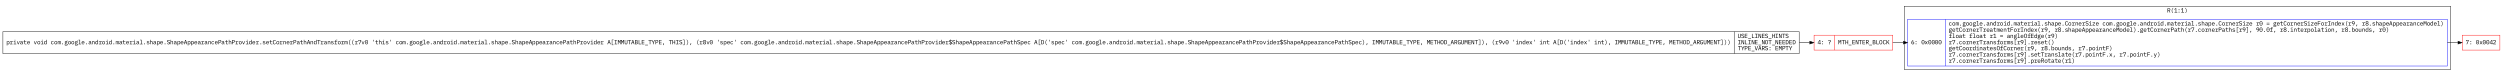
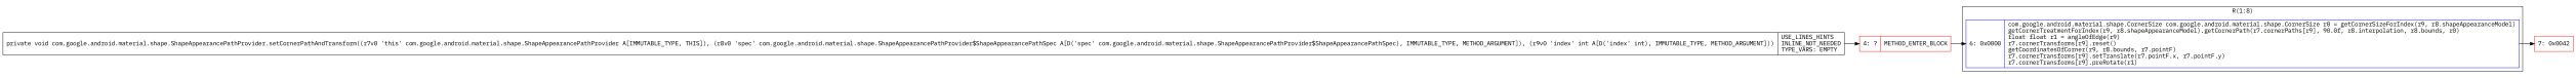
  digraph {
    fontname="IBM Plex Mono"
    rankdir=LR
    node [color=red fontname="IBM Plex Mono" shape=record]
    edge [fontname="IBM Plex Mono"]
    n1 [color=blue label="{6\:\ 0x0000|com.google.android.material.shape.CornerSize com.google.android.material.shape.CornerSize r0 = getCornerSizeForIndex(r9, r8.shapeAppearanceModel)\lgetCornerTreatmentForIndex(r9, r8.shapeAppearanceModel).getCornerPath(r7.cornerPaths[r9], 90.0f, r8.interpolation, r8.bounds, r0)\lfloat float r1 = angleOfEdge(r9)\lr7.cornerTransforms[r9].reset()\lgetCoordinatesOfCorner(r9, r8.bounds, r7.pointF)\lr7.cornerTransforms[r9].setTranslate(r7.pointF.x, r7.pointF.y)\lr7.cornerTransforms[r9].preRotate(r1)\l}"]
    n2 [label="{7\:\ 0x0042}"]
-   n3 [label="{4\:\ ?|MTH_ENTER_BLOCK\l}"]
+   n3 [label="{4\:\ ?|METHOD_ENTER_BLOCK\l}"]
    n4 [label="{private void com.google.android.material.shape.ShapeAppearancePathProvider.setCornerPathAndTransform((r7v0 'this' com.google.android.material.shape.ShapeAppearancePathProvider A[IMMUTABLE_TYPE, THIS]), (r8v0 'spec' com.google.android.material.shape.ShapeAppearancePathProvider$ShapeAppearancePathSpec A[D('spec' com.google.android.material.shape.ShapeAppearancePathProvider$ShapeAppearancePathSpec), IMMUTABLE_TYPE, METHOD_ARGUMENT]), (r9v0 'index' int A[D('index' int), IMMUTABLE_TYPE, METHOD_ARGUMENT]))  | USE_LINES_HINTS\lINLINE_NOT_NEEDED\lTYPE_VARS: EMPTY\l}" color=""]
    subgraph cluster_1 {
-     label="R(1:1)"
+     label="R(1:8)"
      n1
    }
    n1 -> n2
    n3 -> n1
    n4 -> n3
  }
